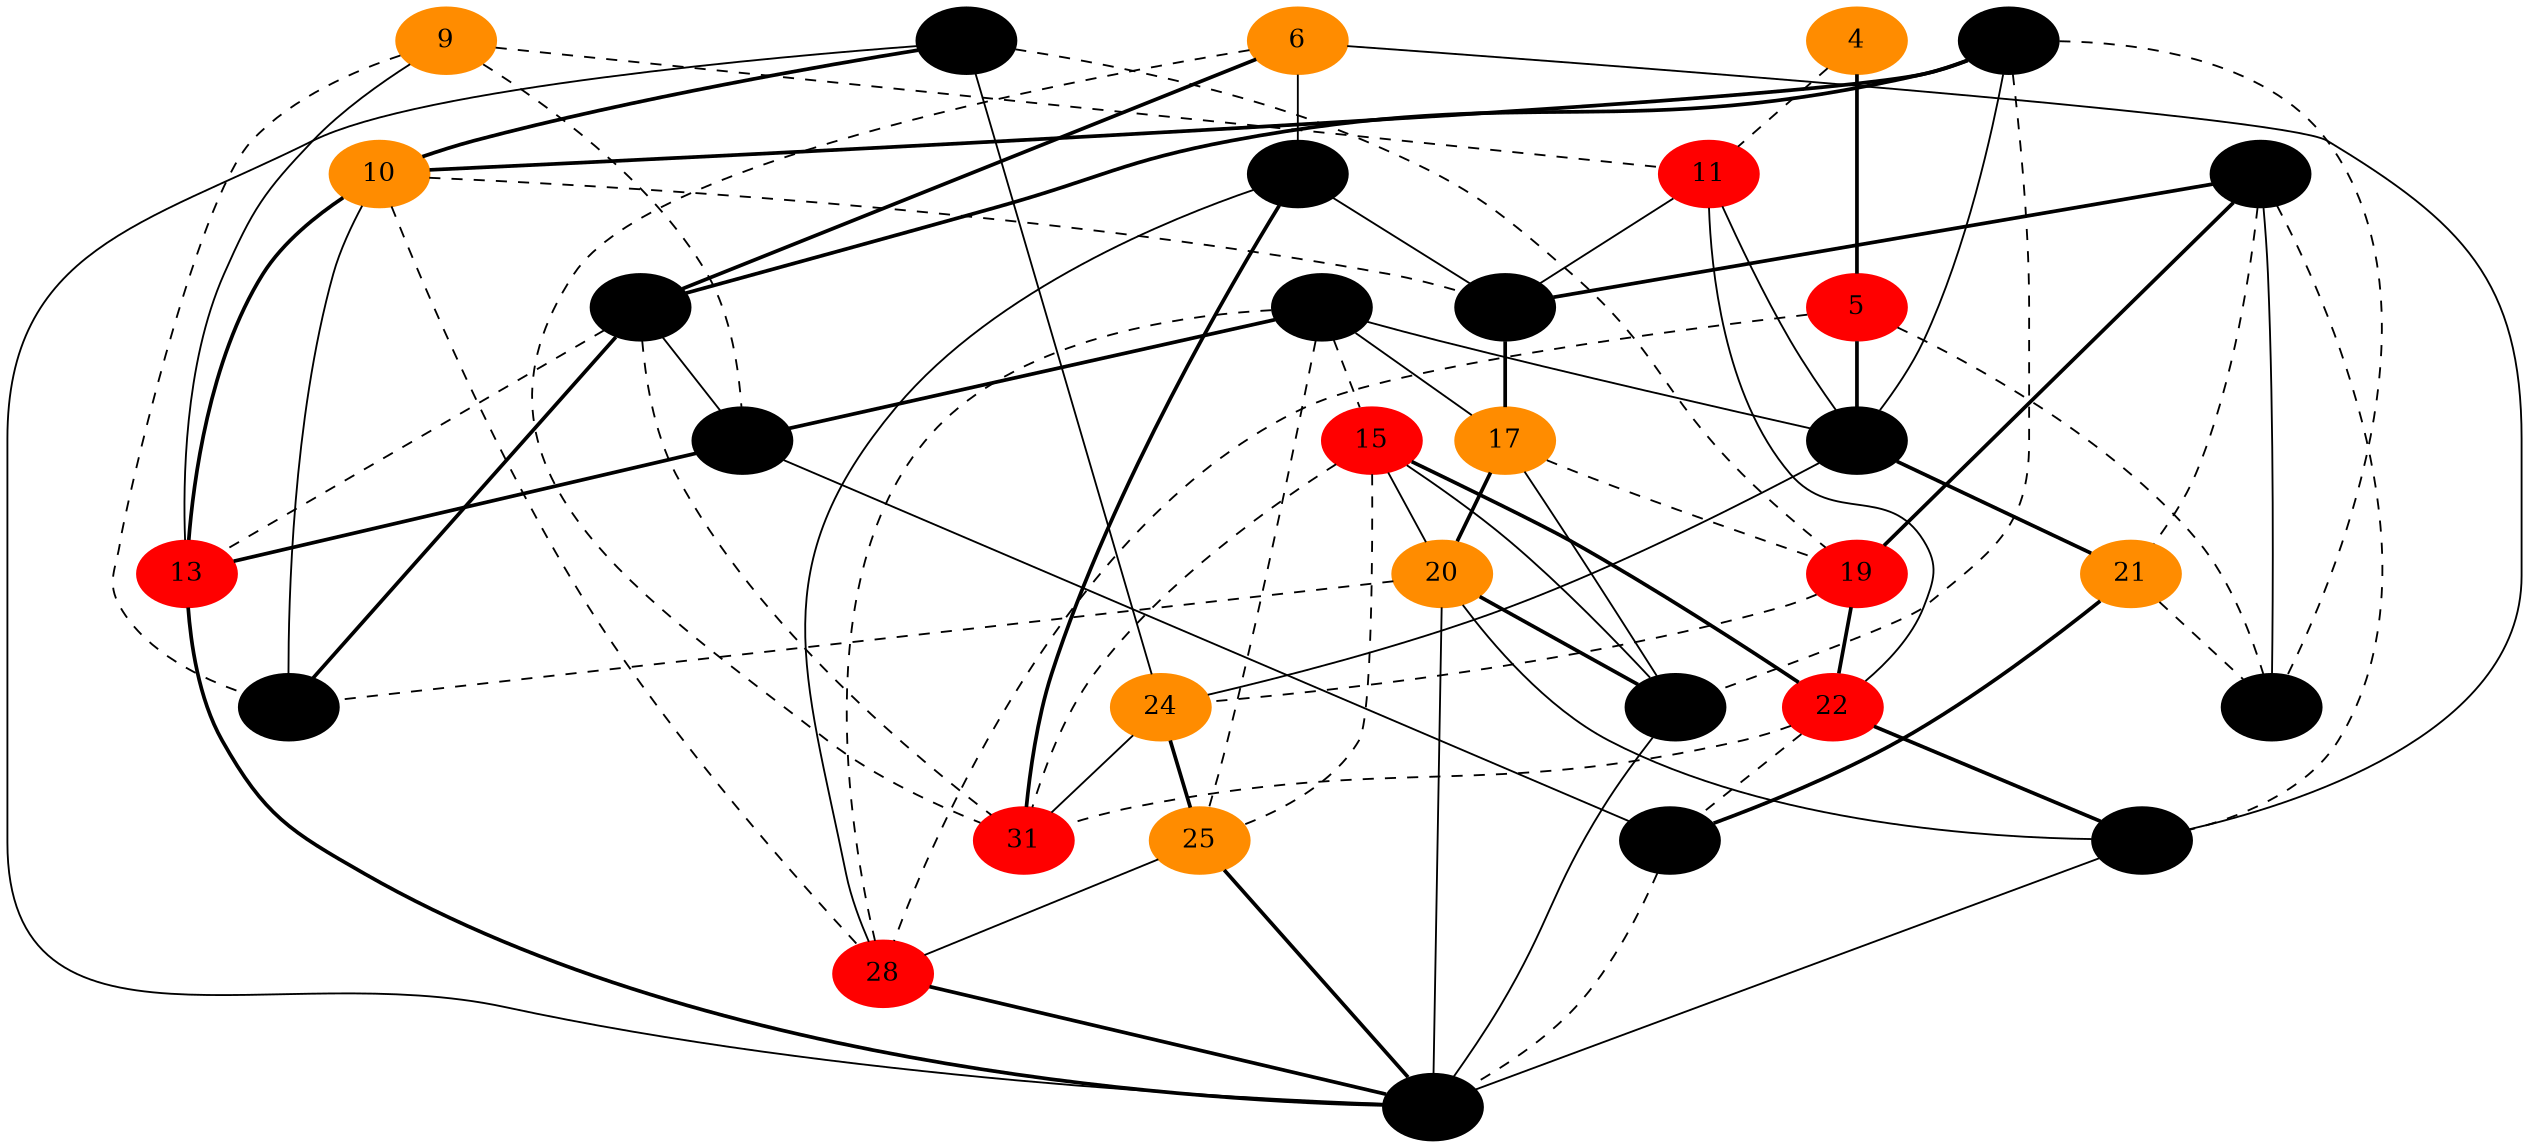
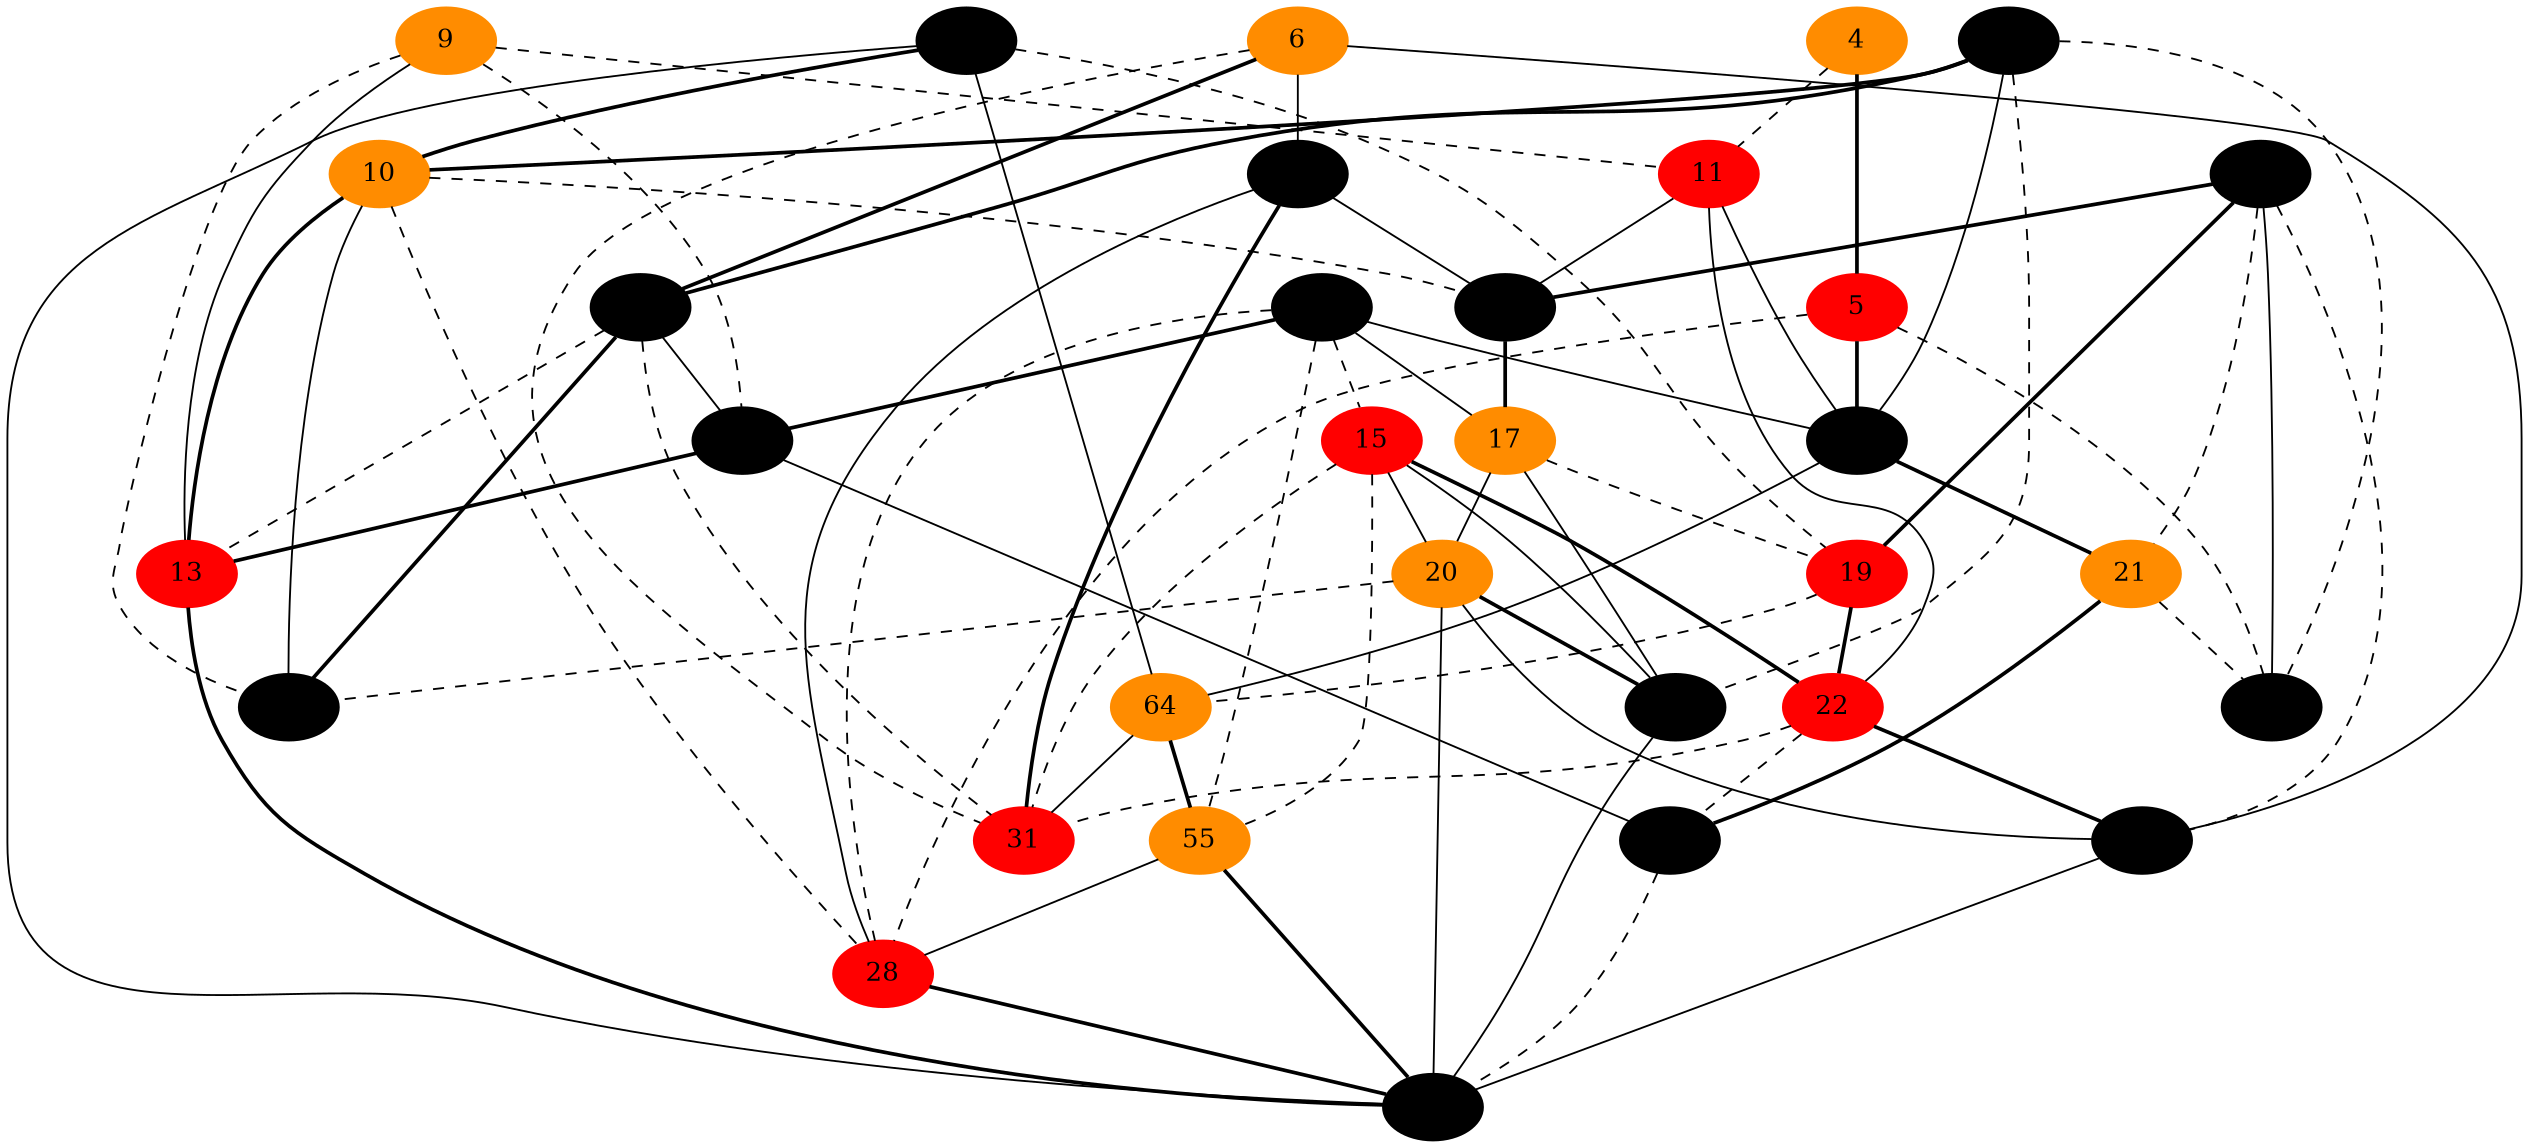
  graph {
    node [color=black style=filled]
    edge [style=dashed weight=1.0]
    10 [color=darkorange]
    1
    19 [color=red]
-   24 [color=darkorange]
+   24 [color=darkorange label=64]
    29
    16
    28 [color=red]
    13 [color=red]
    30
    22 [color=red]
    31 [color=red]
-   25 [color=darkorange]
+   25 [color=darkorange label=55]
    2
    7
    18
    26
    32
    12
    21 [color=darkorange]
    3
    23
    17 [color=darkorange]
    27
    4 [color=darkorange]
    5 [color=red]
    11 [color=red]
    6 [color=darkorange]
    14
    8
    15 [color=red]
    20 [color=darkorange]
    9 [color=darkorange]
    10 -- 16
    10 -- 28
    10 -- 13 [style=bold]
    10 -- 30 [style=solid]
    1 -- 10 [style=bold]
    1 -- 19
    1 -- 24 [style=solid]
    1 -- 29 [style=solid]
    19 -- 24
    19 -- 22 [style=bold]
    24 -- 31 [style=solid]
    24 -- 25 [style=bold weight=2.0]
    16 -- 17 [style=bold]
    28 -- 29 [style=bold]
    13 -- 29 [style=bold]
    22 -- 31
    22 -- 23 [style=bold]
    22 -- 27
    25 -- 29 [style=bold]
    25 -- 28 [style=solid]
    2 -- 10 [style=bold]
    2 -- 7 [style=bold]
    2 -- 18 [style=solid]
    2 -- 26 [weight=2.0]
    2 -- 32
    7 -- 13
    7 -- 30 [style=bold]
    7 -- 31
    7 -- 12 [style=solid]
    18 -- 24 [style=solid]
    18 -- 21 [style=bold weight=2.0]
    26 -- 29 [style=solid]
    12 -- 13 [style=bold]
    12 -- 27 [style=solid weight=2.0]
    21 -- 32
    21 -- 27 [style=bold weight=2.0]
    3 -- 19 [style=bold]
    3 -- 16 [style=bold]
    3 -- 32 [style=solid]
    3 -- 21
    3 -- 23 [weight=2.0]
    23 -- 29 [style=solid]
    17 -- 19 [weight=2.0]
    17 -- 26 [style=solid]
-   17 -- 20 [style=bold]
+   17 -- 20 [style=solid]
    27 -- 29
    4 -- 5 [style=bold weight=2.0]
    4 -- 11
    5 -- 28
    5 -- 18 [style=bold weight=2.0]
    5 -- 32
    11 -- 16 [style=solid]
    11 -- 22 [style=solid]
    11 -- 18 [style=solid]
    6 -- 31
    6 -- 7 [style=bold]
    6 -- 23 [style=solid]
    6 -- 14 [style=solid weight=2.0]
    14 -- 16 [style=solid weight=2.0]
    14 -- 28 [style=solid]
    14 -- 31 [style=bold]
    8 -- 28
    8 -- 25
    8 -- 18 [style=solid]
    8 -- 12 [style=bold]
    8 -- 17 [style=solid]
    8 -- 15
    15 -- 22 [style=bold]
    15 -- 31
    15 -- 25
    15 -- 26 [style=solid]
    15 -- 20 [style=solid]
    20 -- 29 [style=solid]
    20 -- 30
    20 -- 26 [style=bold]
    20 -- 23 [style=solid]
    9 -- 13 [style=solid weight=2.0]
    9 -- 30
    9 -- 12
    9 -- 11 [weight=2.0]
  }
